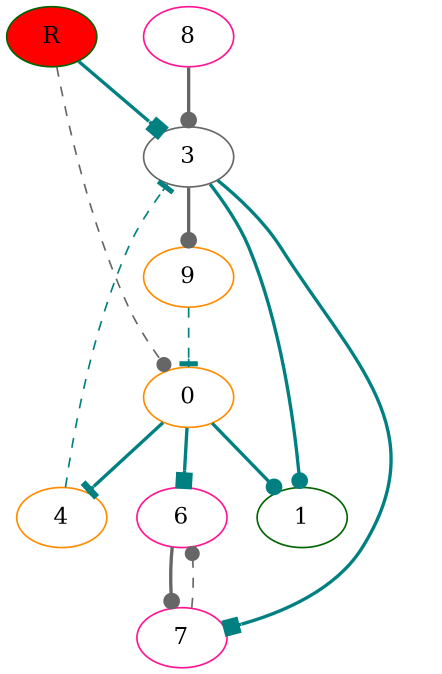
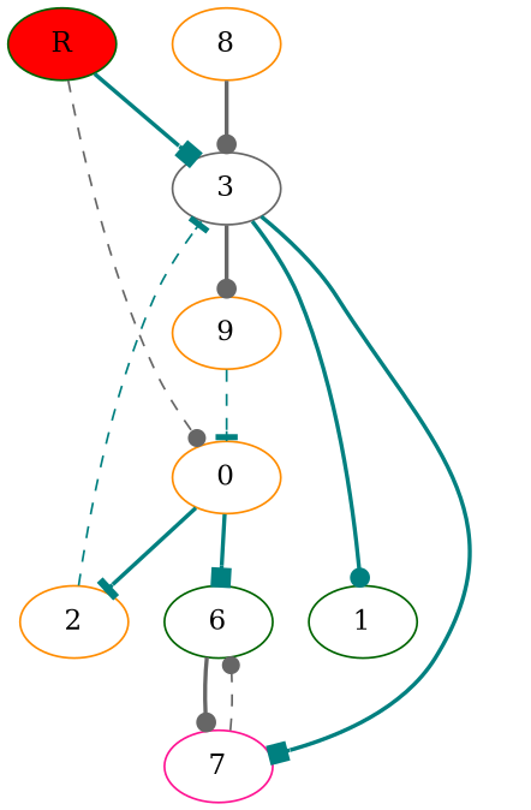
  digraph {
    node [color=darkorange]
    edge [arrowhead=dot color=teal style=bold]
    3 [color=gray40]
-   2 [label=4]
+   2
    1 [color=darkgreen]
    n4 [label=9]
    7 [color=deeppink]
    n6 [label=0]
-   6 [color=deeppink]
-   8 [color=deeppink]
+   6 [color=darkgreen]
+   8
    R [color=darkgreen fillcolor="#ff0000" style=filled]
    3 -> 1
    3 -> n4 [color=gray40]
    3 -> 7 [arrowhead=box]
    2 -> 3 [arrowhead=tee style=dashed]
    n4 -> n6 [arrowhead=tee style=dashed]
    7 -> 6 [color=gray40 style=dashed]
    n6 -> 2 [arrowhead=tee]
-   n6 -> 1
    n6 -> 6 [arrowhead=box]
    6 -> 7 [color=gray40]
    8 -> 3 [color=gray40]
    R -> 3 [arrowhead=box]
    R -> n6 [color=gray40 style=dashed]
  }
